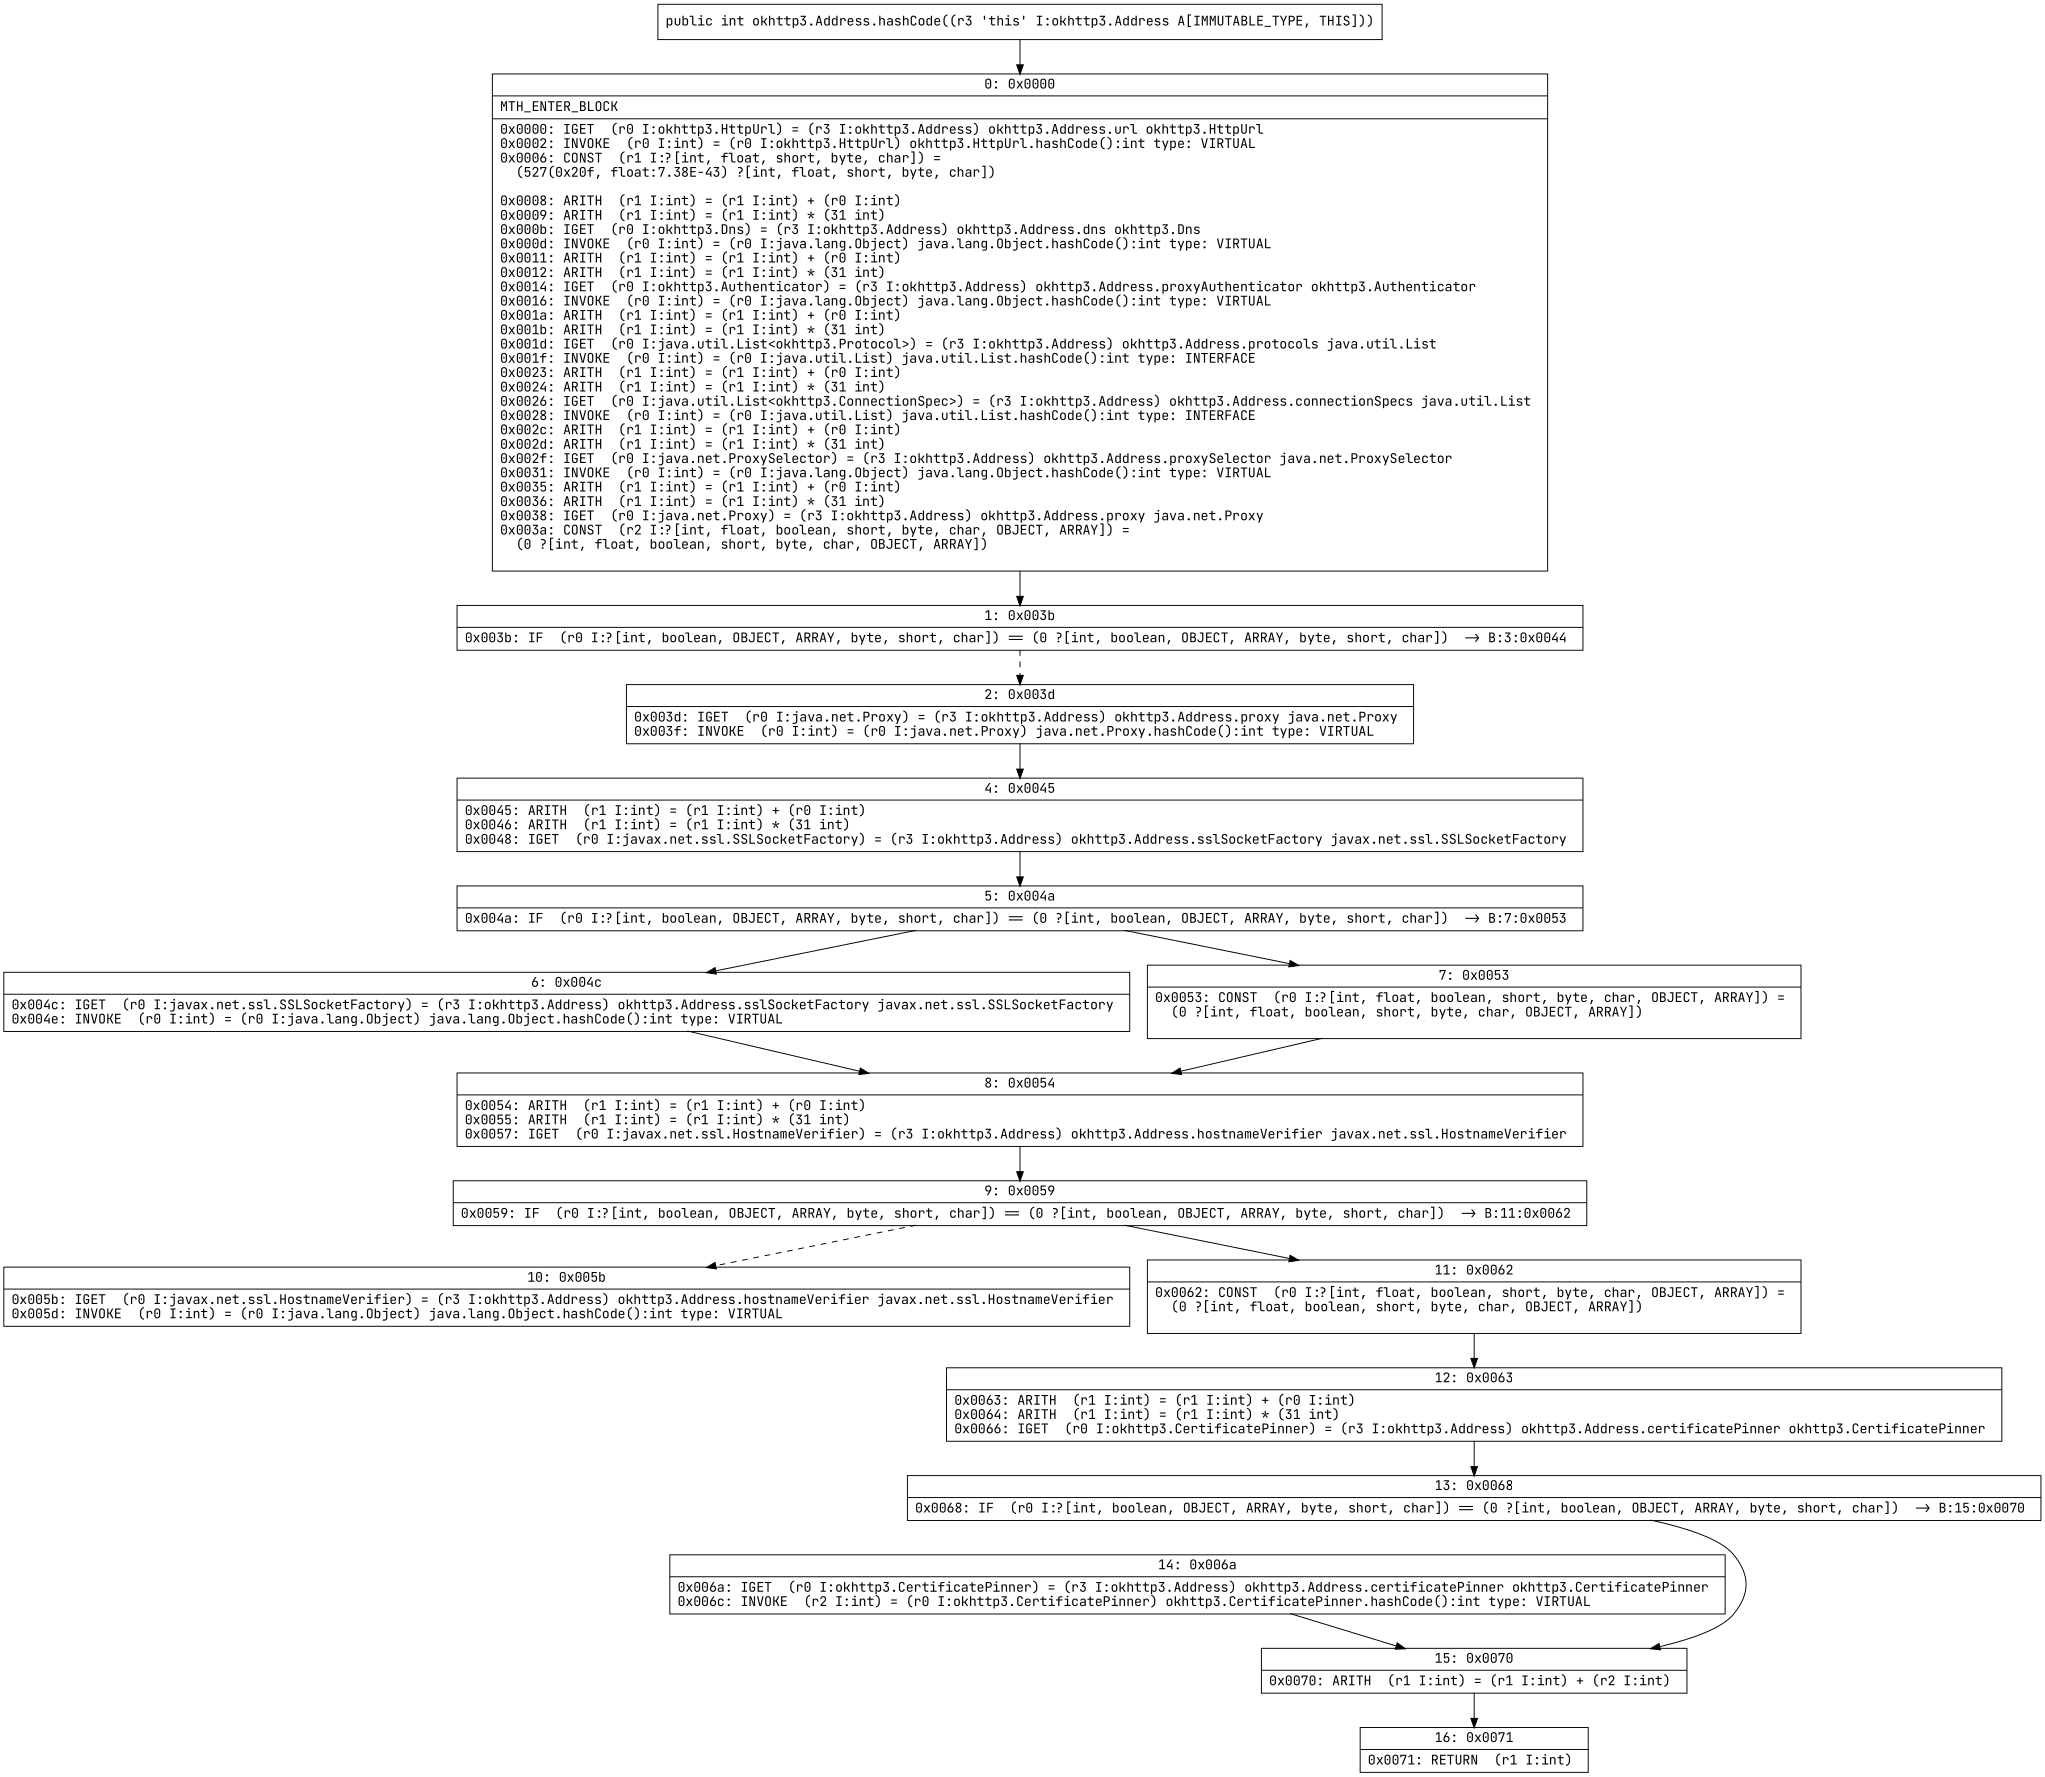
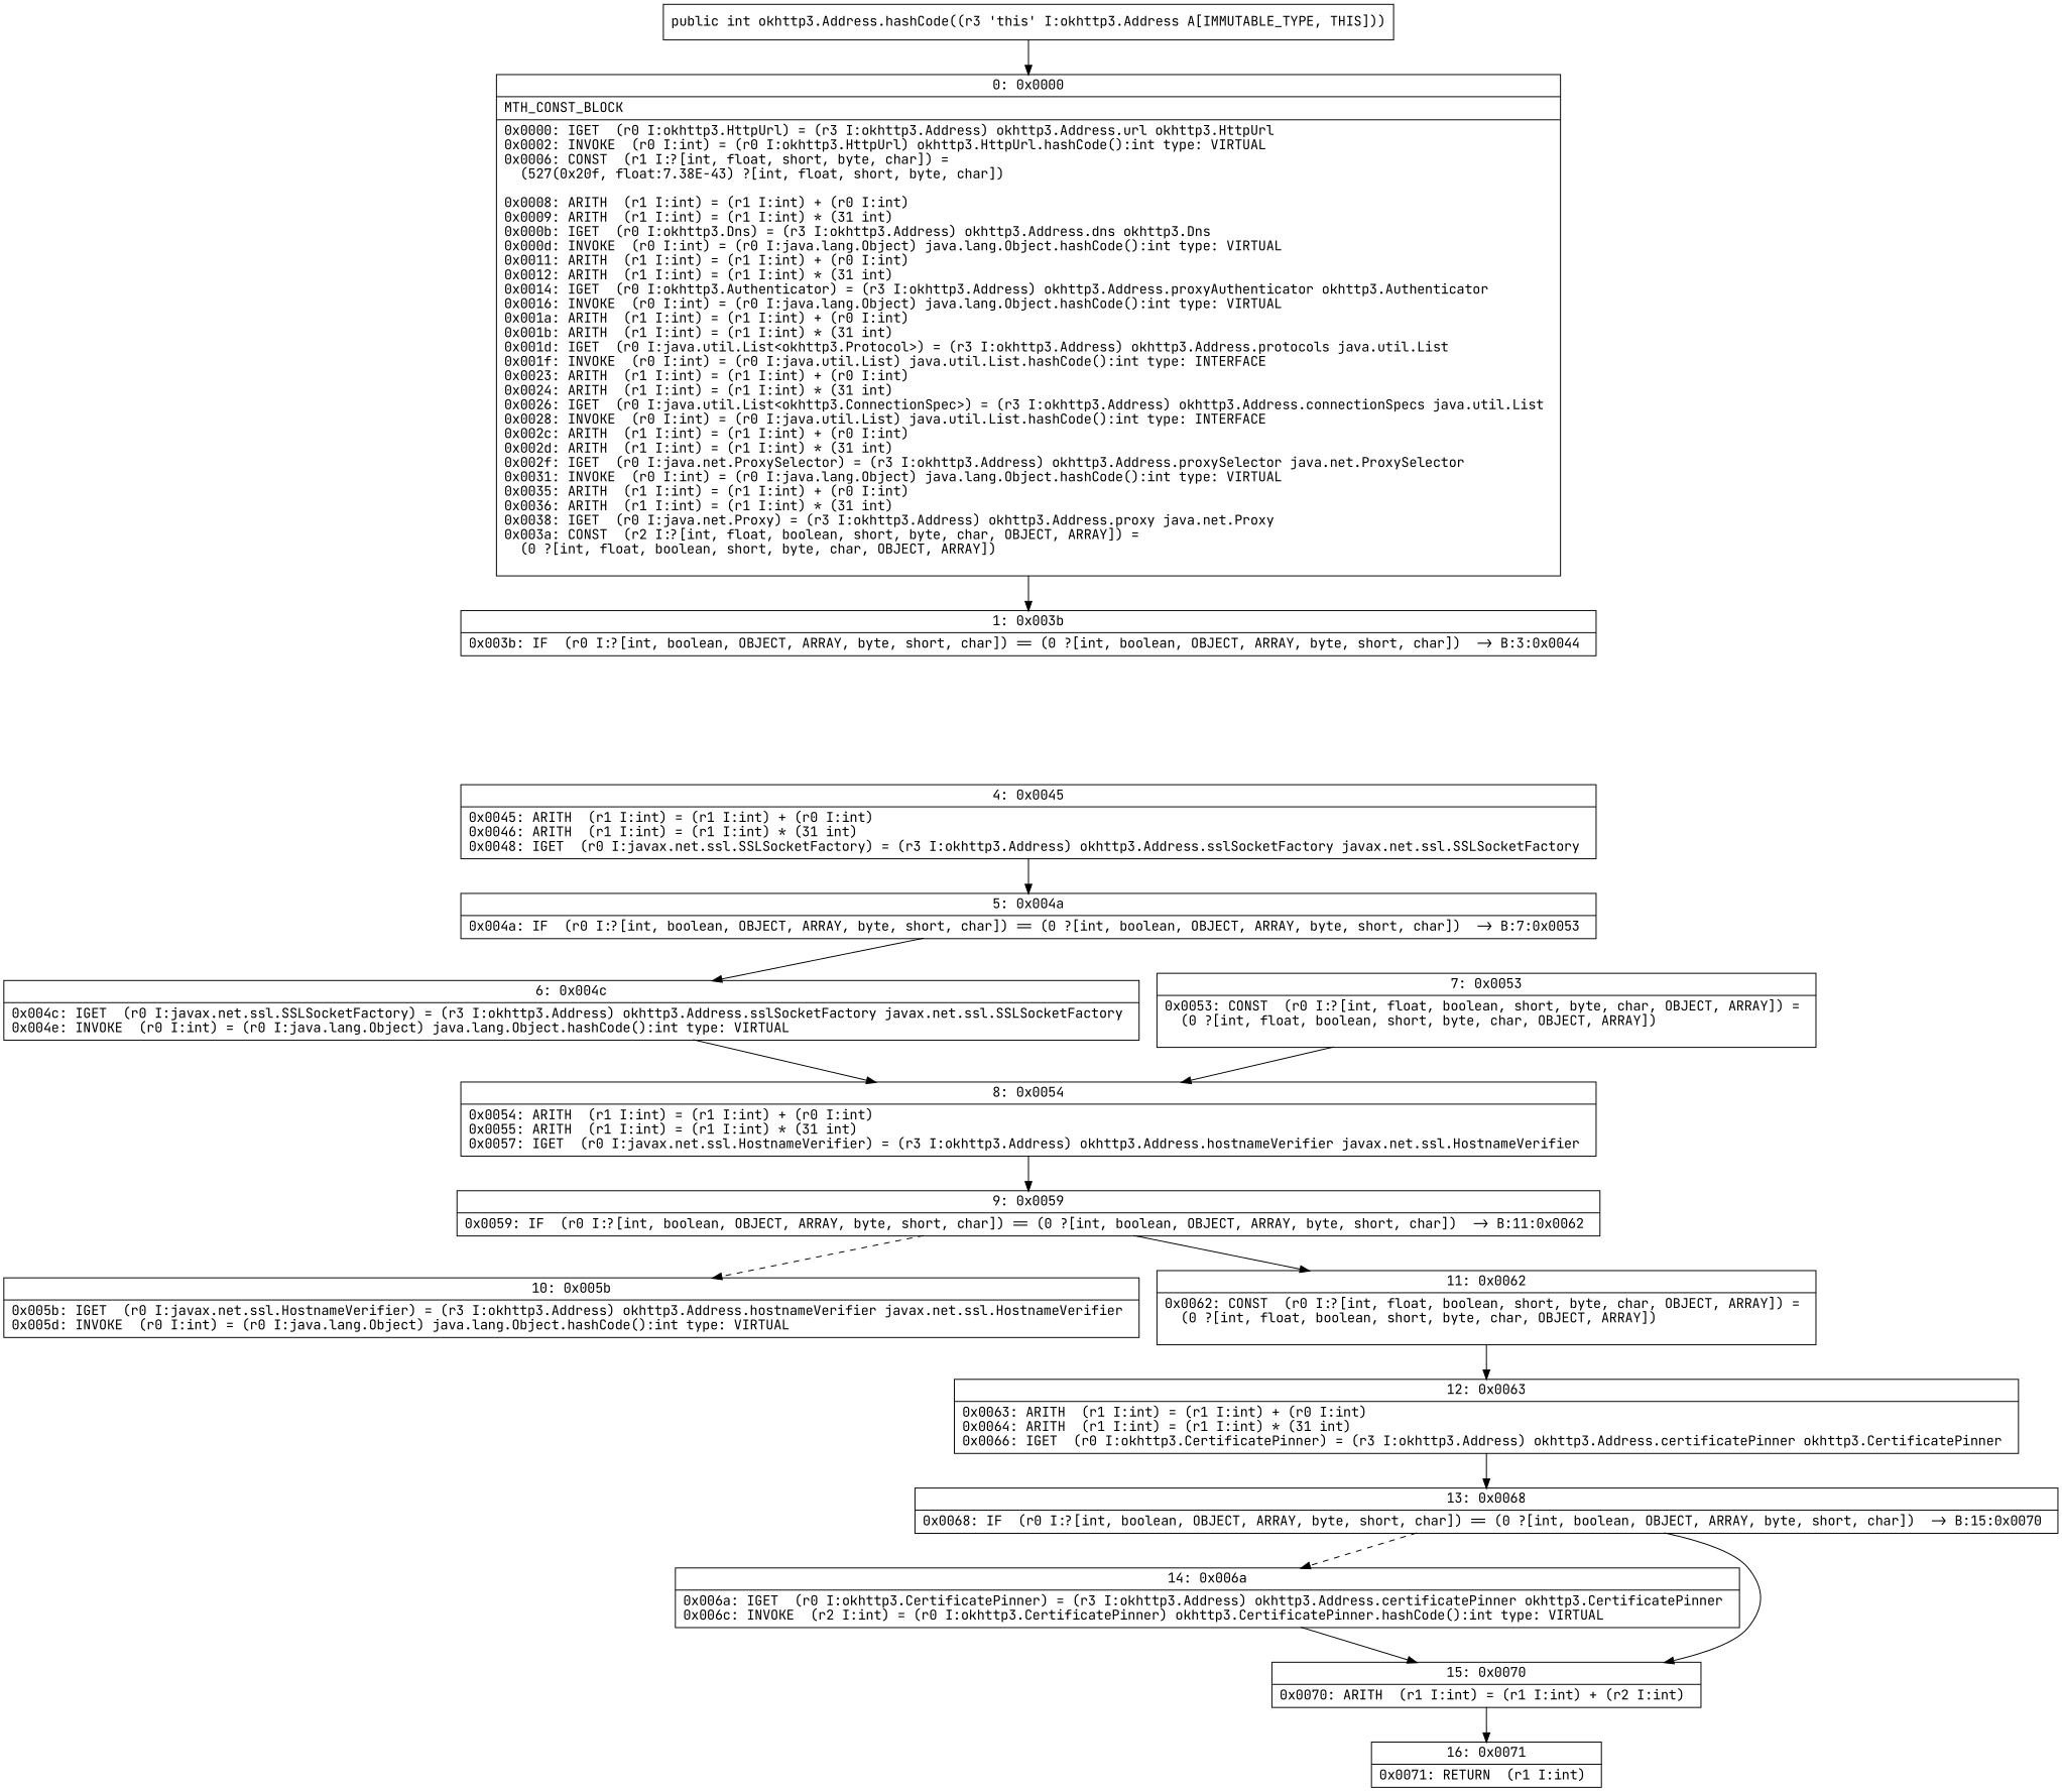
  digraph {
    fontname="JetBrains Mono"
    node [fontname="JetBrains Mono" shape=record]
    edge [fontname="JetBrains Mono"]
-   n1 [label="{0\:\ 0x0000|MTH_ENTER_BLOCK\l|0x0000: IGET  (r0 I:okhttp3.HttpUrl) = (r3 I:okhttp3.Address) okhttp3.Address.url okhttp3.HttpUrl \l0x0002: INVOKE  (r0 I:int) = (r0 I:okhttp3.HttpUrl) okhttp3.HttpUrl.hashCode():int type: VIRTUAL \l0x0006: CONST  (r1 I:?[int, float, short, byte, char]) = \l  (527(0x20f, float:7.38E\-43) ?[int, float, short, byte, char])\l \l0x0008: ARITH  (r1 I:int) = (r1 I:int) + (r0 I:int) \l0x0009: ARITH  (r1 I:int) = (r1 I:int) * (31 int) \l0x000b: IGET  (r0 I:okhttp3.Dns) = (r3 I:okhttp3.Address) okhttp3.Address.dns okhttp3.Dns \l0x000d: INVOKE  (r0 I:int) = (r0 I:java.lang.Object) java.lang.Object.hashCode():int type: VIRTUAL \l0x0011: ARITH  (r1 I:int) = (r1 I:int) + (r0 I:int) \l0x0012: ARITH  (r1 I:int) = (r1 I:int) * (31 int) \l0x0014: IGET  (r0 I:okhttp3.Authenticator) = (r3 I:okhttp3.Address) okhttp3.Address.proxyAuthenticator okhttp3.Authenticator \l0x0016: INVOKE  (r0 I:int) = (r0 I:java.lang.Object) java.lang.Object.hashCode():int type: VIRTUAL \l0x001a: ARITH  (r1 I:int) = (r1 I:int) + (r0 I:int) \l0x001b: ARITH  (r1 I:int) = (r1 I:int) * (31 int) \l0x001d: IGET  (r0 I:java.util.List\<okhttp3.Protocol\>) = (r3 I:okhttp3.Address) okhttp3.Address.protocols java.util.List \l0x001f: INVOKE  (r0 I:int) = (r0 I:java.util.List) java.util.List.hashCode():int type: INTERFACE \l0x0023: ARITH  (r1 I:int) = (r1 I:int) + (r0 I:int) \l0x0024: ARITH  (r1 I:int) = (r1 I:int) * (31 int) \l0x0026: IGET  (r0 I:java.util.List\<okhttp3.ConnectionSpec\>) = (r3 I:okhttp3.Address) okhttp3.Address.connectionSpecs java.util.List \l0x0028: INVOKE  (r0 I:int) = (r0 I:java.util.List) java.util.List.hashCode():int type: INTERFACE \l0x002c: ARITH  (r1 I:int) = (r1 I:int) + (r0 I:int) \l0x002d: ARITH  (r1 I:int) = (r1 I:int) * (31 int) \l0x002f: IGET  (r0 I:java.net.ProxySelector) = (r3 I:okhttp3.Address) okhttp3.Address.proxySelector java.net.ProxySelector \l0x0031: INVOKE  (r0 I:int) = (r0 I:java.lang.Object) java.lang.Object.hashCode():int type: VIRTUAL \l0x0035: ARITH  (r1 I:int) = (r1 I:int) + (r0 I:int) \l0x0036: ARITH  (r1 I:int) = (r1 I:int) * (31 int) \l0x0038: IGET  (r0 I:java.net.Proxy) = (r3 I:okhttp3.Address) okhttp3.Address.proxy java.net.Proxy \l0x003a: CONST  (r2 I:?[int, float, boolean, short, byte, char, OBJECT, ARRAY]) = \l  (0 ?[int, float, boolean, short, byte, char, OBJECT, ARRAY])\l \l}"]
+   n1 [label="{0\:\ 0x0000|MTH_CONST_BLOCK\l|0x0000: IGET  (r0 I:okhttp3.HttpUrl) = (r3 I:okhttp3.Address) okhttp3.Address.url okhttp3.HttpUrl \l0x0002: INVOKE  (r0 I:int) = (r0 I:okhttp3.HttpUrl) okhttp3.HttpUrl.hashCode():int type: VIRTUAL \l0x0006: CONST  (r1 I:?[int, float, short, byte, char]) = \l  (527(0x20f, float:7.38E\-43) ?[int, float, short, byte, char])\l \l0x0008: ARITH  (r1 I:int) = (r1 I:int) + (r0 I:int) \l0x0009: ARITH  (r1 I:int) = (r1 I:int) * (31 int) \l0x000b: IGET  (r0 I:okhttp3.Dns) = (r3 I:okhttp3.Address) okhttp3.Address.dns okhttp3.Dns \l0x000d: INVOKE  (r0 I:int) = (r0 I:java.lang.Object) java.lang.Object.hashCode():int type: VIRTUAL \l0x0011: ARITH  (r1 I:int) = (r1 I:int) + (r0 I:int) \l0x0012: ARITH  (r1 I:int) = (r1 I:int) * (31 int) \l0x0014: IGET  (r0 I:okhttp3.Authenticator) = (r3 I:okhttp3.Address) okhttp3.Address.proxyAuthenticator okhttp3.Authenticator \l0x0016: INVOKE  (r0 I:int) = (r0 I:java.lang.Object) java.lang.Object.hashCode():int type: VIRTUAL \l0x001a: ARITH  (r1 I:int) = (r1 I:int) + (r0 I:int) \l0x001b: ARITH  (r1 I:int) = (r1 I:int) * (31 int) \l0x001d: IGET  (r0 I:java.util.List\<okhttp3.Protocol\>) = (r3 I:okhttp3.Address) okhttp3.Address.protocols java.util.List \l0x001f: INVOKE  (r0 I:int) = (r0 I:java.util.List) java.util.List.hashCode():int type: INTERFACE \l0x0023: ARITH  (r1 I:int) = (r1 I:int) + (r0 I:int) \l0x0024: ARITH  (r1 I:int) = (r1 I:int) * (31 int) \l0x0026: IGET  (r0 I:java.util.List\<okhttp3.ConnectionSpec\>) = (r3 I:okhttp3.Address) okhttp3.Address.connectionSpecs java.util.List \l0x0028: INVOKE  (r0 I:int) = (r0 I:java.util.List) java.util.List.hashCode():int type: INTERFACE \l0x002c: ARITH  (r1 I:int) = (r1 I:int) + (r0 I:int) \l0x002d: ARITH  (r1 I:int) = (r1 I:int) * (31 int) \l0x002f: IGET  (r0 I:java.net.ProxySelector) = (r3 I:okhttp3.Address) okhttp3.Address.proxySelector java.net.ProxySelector \l0x0031: INVOKE  (r0 I:int) = (r0 I:java.lang.Object) java.lang.Object.hashCode():int type: VIRTUAL \l0x0035: ARITH  (r1 I:int) = (r1 I:int) + (r0 I:int) \l0x0036: ARITH  (r1 I:int) = (r1 I:int) * (31 int) \l0x0038: IGET  (r0 I:java.net.Proxy) = (r3 I:okhttp3.Address) okhttp3.Address.proxy java.net.Proxy \l0x003a: CONST  (r2 I:?[int, float, boolean, short, byte, char, OBJECT, ARRAY]) = \l  (0 ?[int, float, boolean, short, byte, char, OBJECT, ARRAY])\l \l}"]
    n2 [label="{1\:\ 0x003b|0x003b: IF  (r0 I:?[int, boolean, OBJECT, ARRAY, byte, short, char]) == (0 ?[int, boolean, OBJECT, ARRAY, byte, short, char])  \-\> B:3:0x0044 \l}"]
-   n3 [label="{2\:\ 0x003d|0x003d: IGET  (r0 I:java.net.Proxy) = (r3 I:okhttp3.Address) okhttp3.Address.proxy java.net.Proxy \l0x003f: INVOKE  (r0 I:int) = (r0 I:java.net.Proxy) java.net.Proxy.hashCode():int type: VIRTUAL \l}"]
    n4 [label="{4\:\ 0x0045|0x0045: ARITH  (r1 I:int) = (r1 I:int) + (r0 I:int) \l0x0046: ARITH  (r1 I:int) = (r1 I:int) * (31 int) \l0x0048: IGET  (r0 I:javax.net.ssl.SSLSocketFactory) = (r3 I:okhttp3.Address) okhttp3.Address.sslSocketFactory javax.net.ssl.SSLSocketFactory \l}"]
    n5 [label="{5\:\ 0x004a|0x004a: IF  (r0 I:?[int, boolean, OBJECT, ARRAY, byte, short, char]) == (0 ?[int, boolean, OBJECT, ARRAY, byte, short, char])  \-\> B:7:0x0053 \l}"]
    n6 [label="{6\:\ 0x004c|0x004c: IGET  (r0 I:javax.net.ssl.SSLSocketFactory) = (r3 I:okhttp3.Address) okhttp3.Address.sslSocketFactory javax.net.ssl.SSLSocketFactory \l0x004e: INVOKE  (r0 I:int) = (r0 I:java.lang.Object) java.lang.Object.hashCode():int type: VIRTUAL \l}"]
    n7 [label="{7\:\ 0x0053|0x0053: CONST  (r0 I:?[int, float, boolean, short, byte, char, OBJECT, ARRAY]) = \l  (0 ?[int, float, boolean, short, byte, char, OBJECT, ARRAY])\l \l}"]
    n8 [label="{8\:\ 0x0054|0x0054: ARITH  (r1 I:int) = (r1 I:int) + (r0 I:int) \l0x0055: ARITH  (r1 I:int) = (r1 I:int) * (31 int) \l0x0057: IGET  (r0 I:javax.net.ssl.HostnameVerifier) = (r3 I:okhttp3.Address) okhttp3.Address.hostnameVerifier javax.net.ssl.HostnameVerifier \l}"]
    n9 [label="{9\:\ 0x0059|0x0059: IF  (r0 I:?[int, boolean, OBJECT, ARRAY, byte, short, char]) == (0 ?[int, boolean, OBJECT, ARRAY, byte, short, char])  \-\> B:11:0x0062 \l}"]
    n10 [label="{10\:\ 0x005b|0x005b: IGET  (r0 I:javax.net.ssl.HostnameVerifier) = (r3 I:okhttp3.Address) okhttp3.Address.hostnameVerifier javax.net.ssl.HostnameVerifier \l0x005d: INVOKE  (r0 I:int) = (r0 I:java.lang.Object) java.lang.Object.hashCode():int type: VIRTUAL \l}"]
    n11 [label="{11\:\ 0x0062|0x0062: CONST  (r0 I:?[int, float, boolean, short, byte, char, OBJECT, ARRAY]) = \l  (0 ?[int, float, boolean, short, byte, char, OBJECT, ARRAY])\l \l}"]
    n12 [label="{12\:\ 0x0063|0x0063: ARITH  (r1 I:int) = (r1 I:int) + (r0 I:int) \l0x0064: ARITH  (r1 I:int) = (r1 I:int) * (31 int) \l0x0066: IGET  (r0 I:okhttp3.CertificatePinner) = (r3 I:okhttp3.Address) okhttp3.Address.certificatePinner okhttp3.CertificatePinner \l}"]
    n13 [label="{13\:\ 0x0068|0x0068: IF  (r0 I:?[int, boolean, OBJECT, ARRAY, byte, short, char]) == (0 ?[int, boolean, OBJECT, ARRAY, byte, short, char])  \-\> B:15:0x0070 \l}"]
    n14 [label="{14\:\ 0x006a|0x006a: IGET  (r0 I:okhttp3.CertificatePinner) = (r3 I:okhttp3.Address) okhttp3.Address.certificatePinner okhttp3.CertificatePinner \l0x006c: INVOKE  (r2 I:int) = (r0 I:okhttp3.CertificatePinner) okhttp3.CertificatePinner.hashCode():int type: VIRTUAL \l}"]
    n15 [label="{15\:\ 0x0070|0x0070: ARITH  (r1 I:int) = (r1 I:int) + (r2 I:int) \l}"]
    n16 [label="{16\:\ 0x0071|0x0071: RETURN  (r1 I:int) \l}"]
    n17 [label="{public int okhttp3.Address.hashCode((r3 'this' I:okhttp3.Address A[IMMUTABLE_TYPE, THIS])) }"]
    n1 -> n2
-   n2 -> n3 [style=dashed]
-   n3 -> n4
    n4 -> n5
    n5 -> n6 [style=solid]
-   n5 -> n7
    n6 -> n8
    n7 -> n8
    n8 -> n9
    n9 -> n10 [style=dashed]
    n9 -> n11
    n11 -> n12
    n12 -> n13
+   n13 -> n14 [style=dashed]
    n13 -> n15
    n14 -> n15
    n15 -> n16
    n17 -> n1
  }
